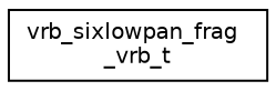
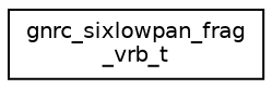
  digraph {
    rankdir=LR
-   n1 [color=black fillcolor=white fontname=Helvetica fontsize=10 height=0.2 label="vrb_sixlowpan_frag\l_vrb_t" shape=record style=filled width=0.4]
+   n1 [color=black fillcolor=white fontname=Helvetica fontsize=10 height=0.2 label="gnrc_sixlowpan_frag\l_vrb_t" shape=record style=filled width=0.4]
  }
